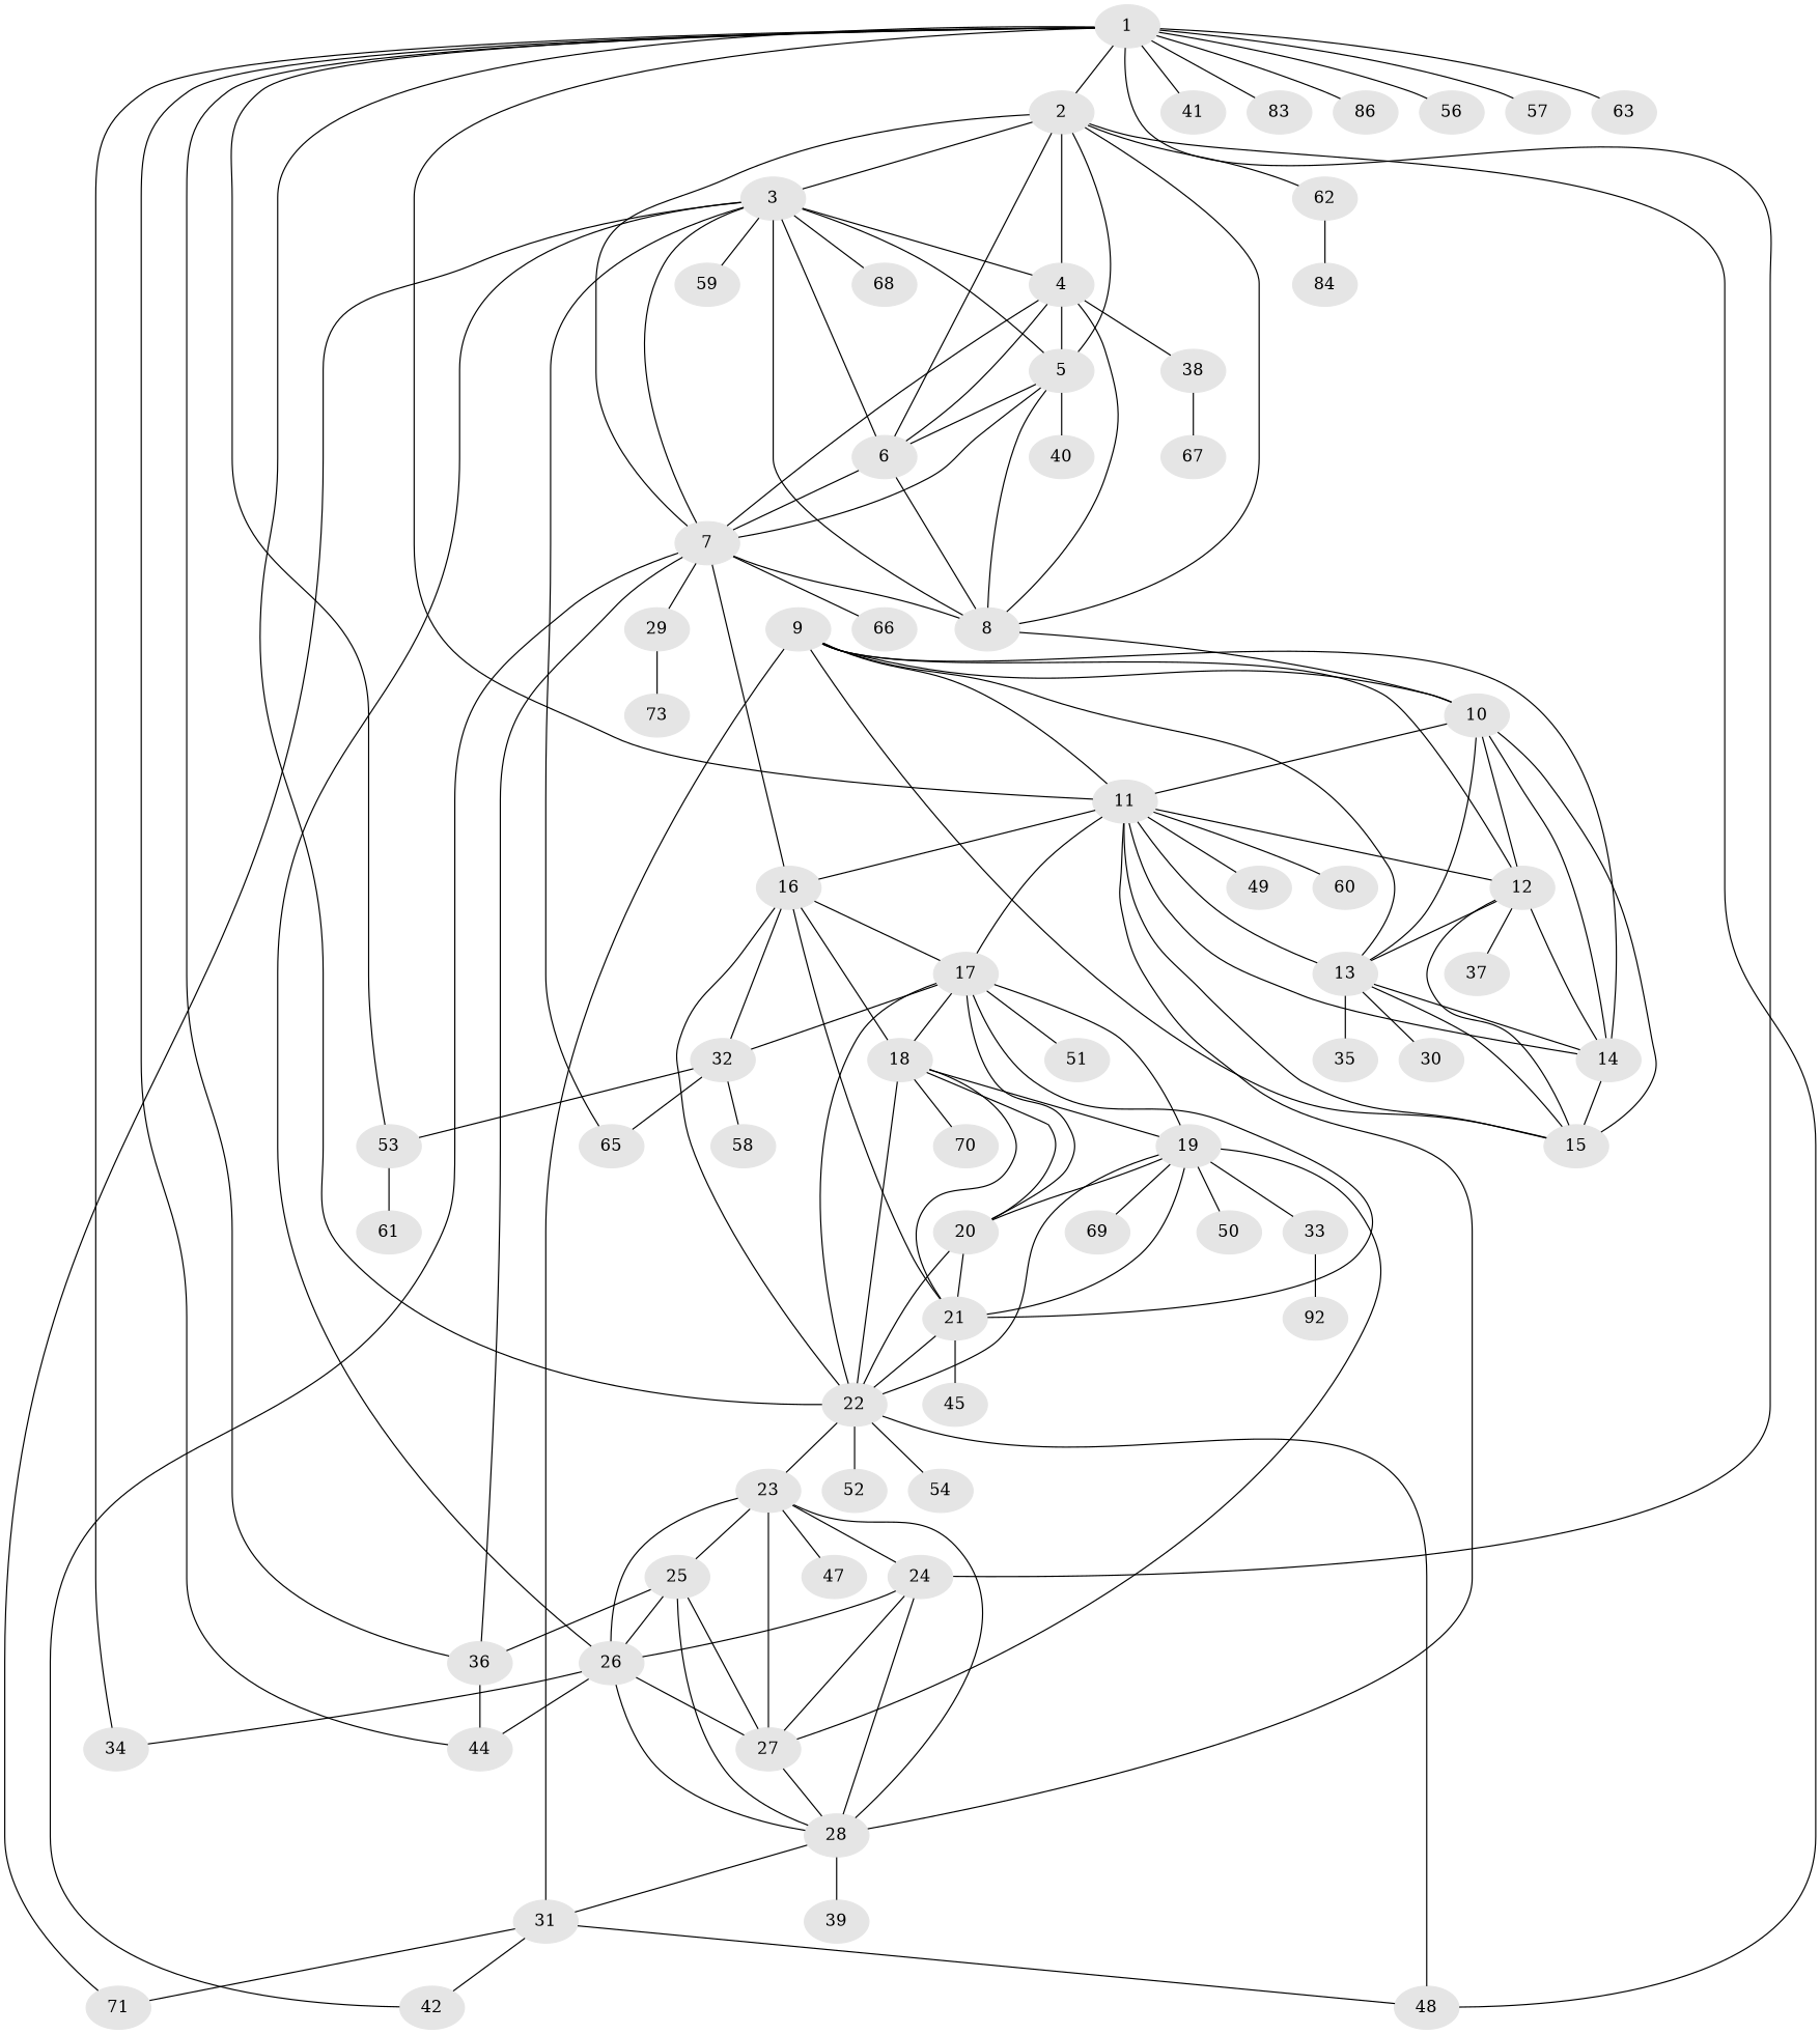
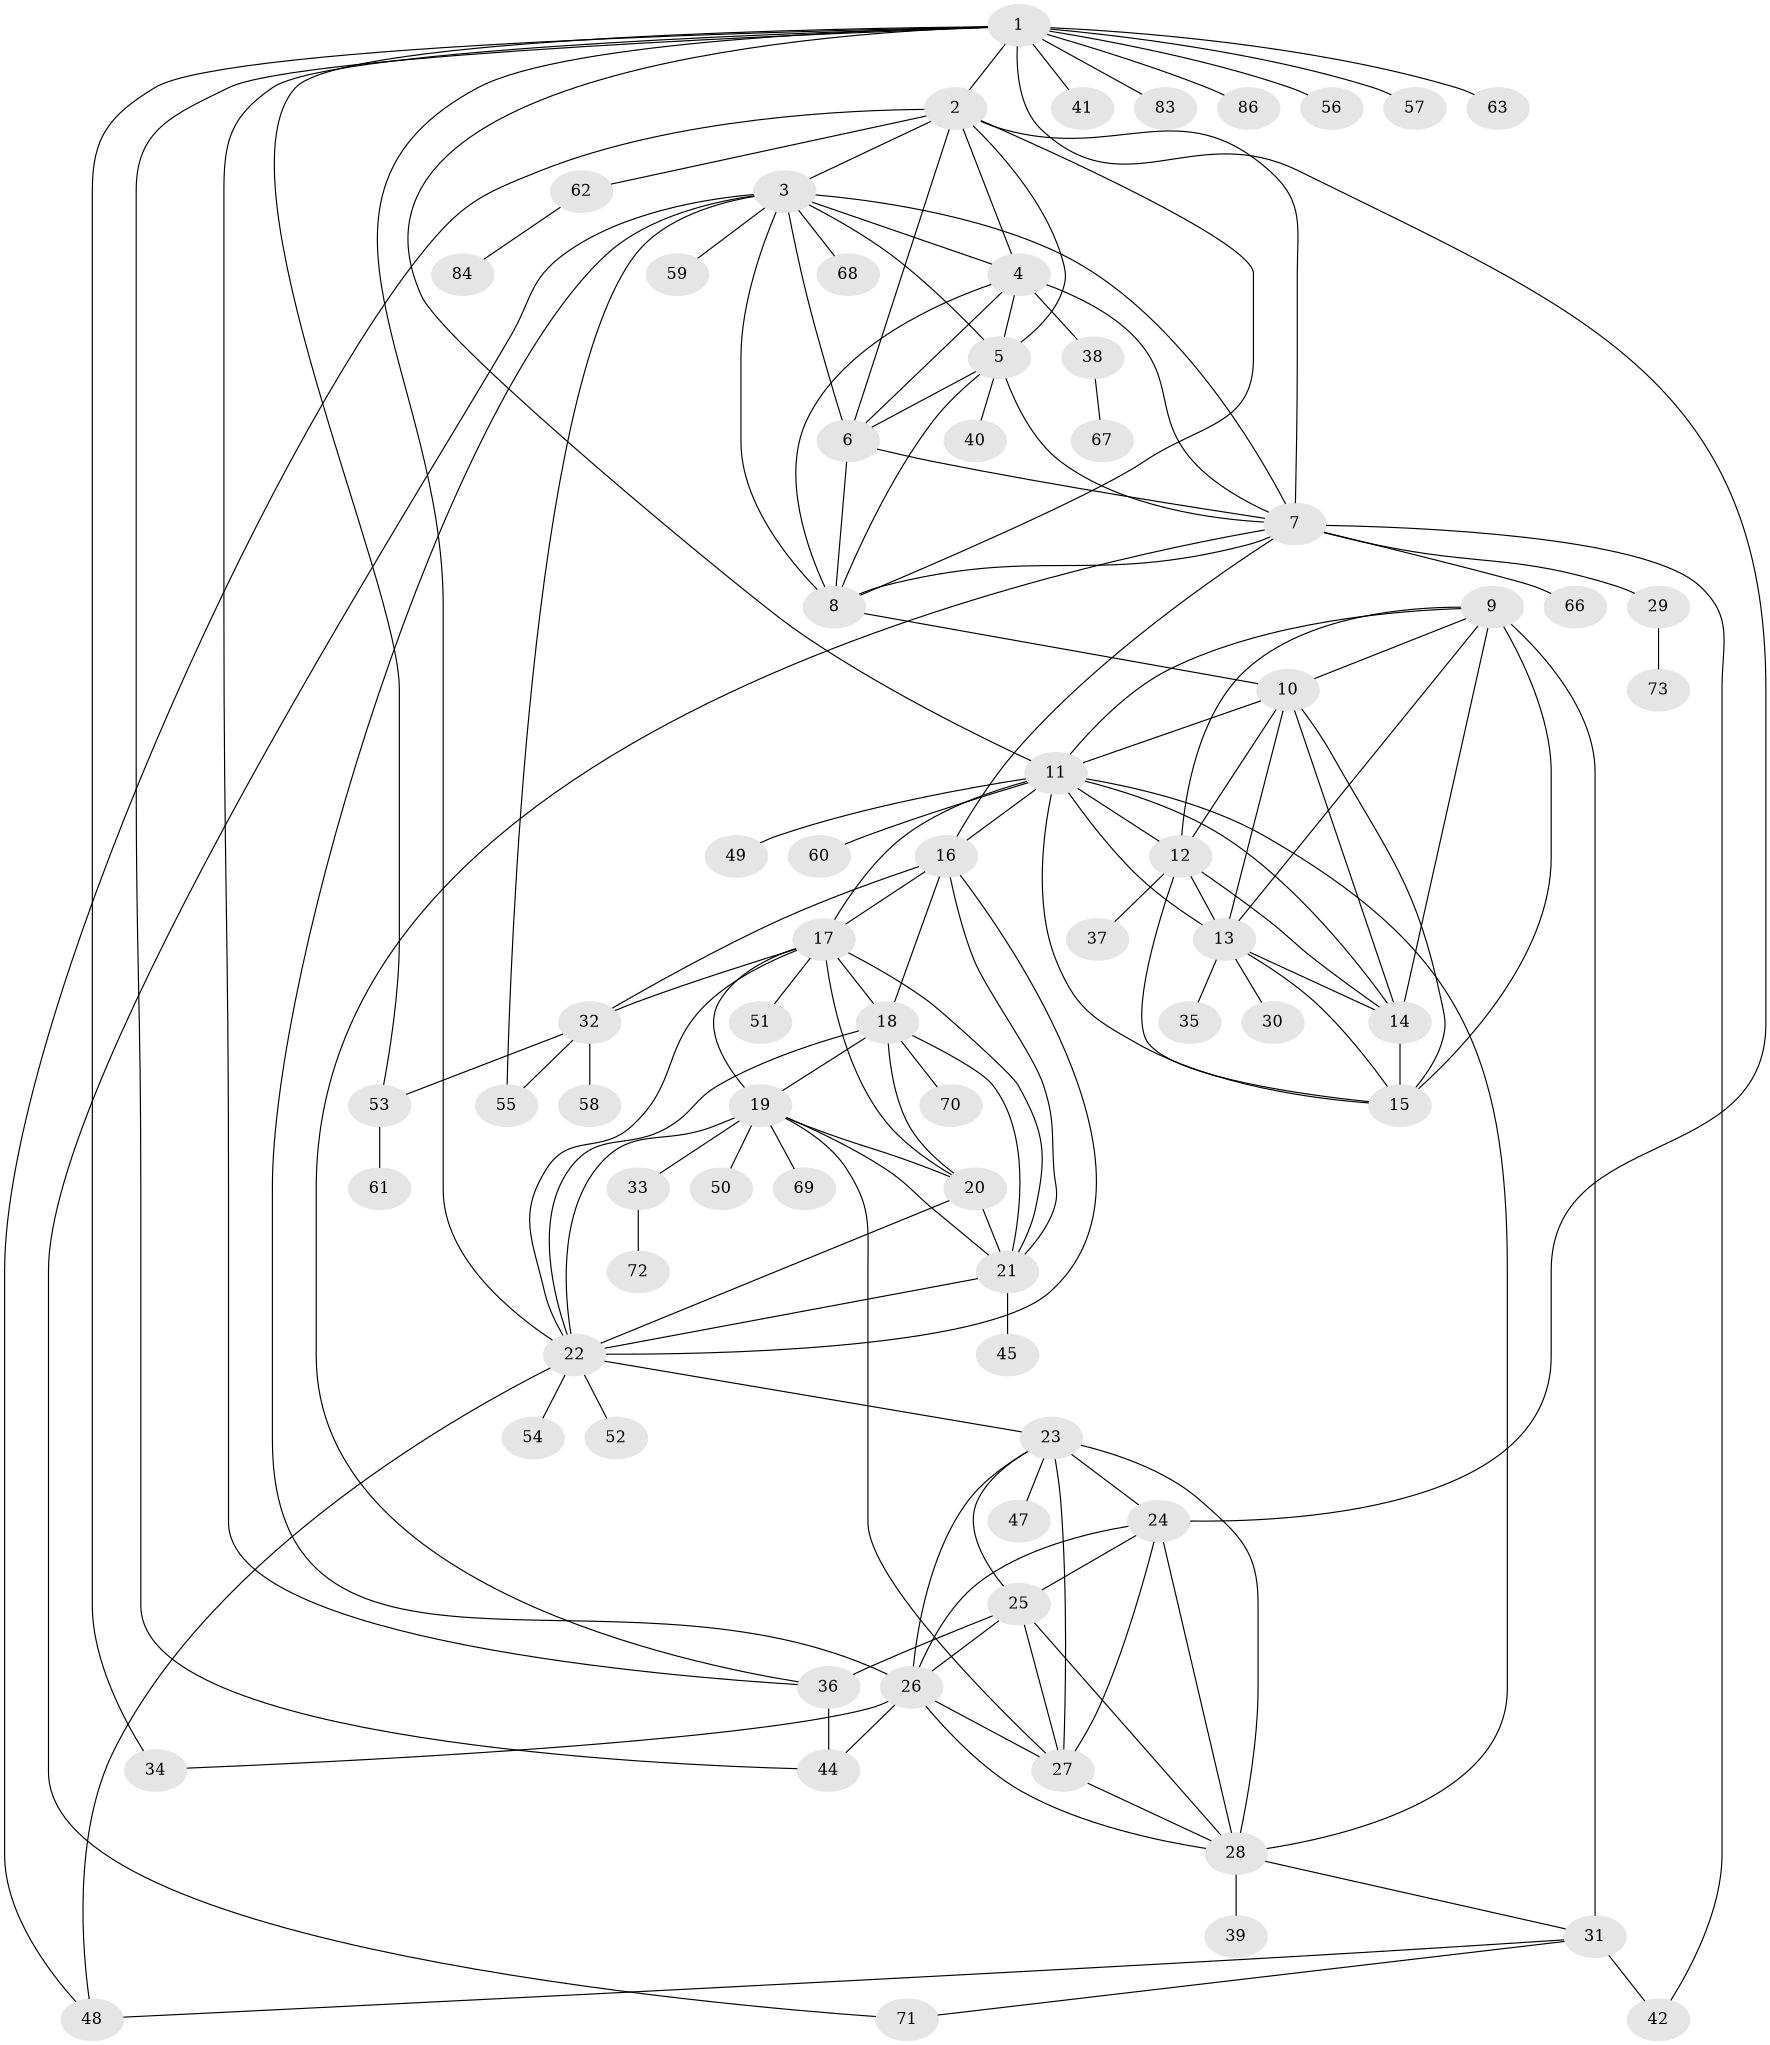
  graph {
    node [color=gray90 style=filled]
    edge [weight=1.0]
    1
    2
    11
    22
    24
    34
    36
    41
    n9 [label=83]
    44
    n11 [label=86]
    53
    56
    57
    63
    3
    4
    5
    6
    7
    8
    48
    62
    16
    12
    13
    14
    15
    17
    28
    49
    60
    23
    52
    54
    26
    27
    25
    61
    59
-   65
+   65 [label=55]
    68
    71
    38
    40
    29
    42
    66
    10
    n50 [label=84]
    67
    18
    21
    32
    73
    9
    31
    37
    30
    35
    19
    20
    51
    39
    70
    33
    50
    69
    45
    58
-   72 [label=92]
+   72
    47
    1 -- 2
    1 -- 11
    1 -- 22
    1 -- 24 [weight=2.0]
    1 -- 34 [weight=4.0]
    1 -- 36
    1 -- 41
    1 -- n9
    1 -- 44
    1 -- n11 [weight=4.0]
    1 -- 53
    1 -- 56
    1 -- 57
    1 -- 63
    2 -- 3
    2 -- 4
    2 -- 5
    2 -- 6
    2 -- 7
    2 -- 8
    2 -- 48
    2 -- 62
    11 -- 16
    11 -- 12
    11 -- 13
    11 -- 14
    11 -- 15
    11 -- 17
    11 -- 28
    11 -- 49
    11 -- 60
    22 -- 48
    22 -- 23
    22 -- 52
    22 -- 54
    24 -- 28
    24 -- 26
    24 -- 27
+   24 -- 25
    36 -- 44
    53 -- 61
    3 -- 4
    3 -- 5
    3 -- 6
    3 -- 7
    3 -- 8
    3 -- 26
    3 -- 59
    3 -- 65
    3 -- 68
    3 -- 71
    4 -- 5
    4 -- 6
    4 -- 7
    4 -- 8
    4 -- 38
    5 -- 6
    5 -- 7
    5 -- 8
    5 -- 40
    6 -- 7
    6 -- 8 [weight=2.0]
    7 -- 36
    7 -- 8
    7 -- 16
    7 -- 29
    7 -- 42
    7 -- 66
    8 -- 10
    62 -- n50
    16 -- 22
    16 -- 17
    16 -- 18
    16 -- 21
    16 -- 32
    12 -- 13
    12 -- 14
    12 -- 15
    12 -- 37
    13 -- 14
    13 -- 15
    13 -- 30 [weight=3.0]
    13 -- 35
    14 -- 15 [weight=3.0]
    17 -- 22
    17 -- 18
    17 -- 21
    17 -- 32
    17 -- 19
    17 -- 20
    17 -- 51
    28 -- 31
    28 -- 39
    23 -- 24 [weight=2.0]
    23 -- 28 [weight=2.0]
    23 -- 26 [weight=2.0]
    23 -- 27 [weight=2.0]
    23 -- 25 [weight=2.0]
    23 -- 47
    26 -- 34
    26 -- 44
    26 -- 28
    26 -- 27
    27 -- 28
    25 -- 36 [weight=4.0]
    25 -- 28
    25 -- 26
    25 -- 27
    38 -- 67
    29 -- 73
    10 -- 11
    10 -- 12
    10 -- 13
    10 -- 14
    10 -- 15
    18 -- 22
    18 -- 21
    18 -- 19
    18 -- 20
    18 -- 70
    21 -- 22
    21 -- 45 [weight=2.0]
    32 -- 53
    32 -- 65
    32 -- 58 [weight=2.0]
    9 -- 11
    9 -- 12
    9 -- 13
    9 -- 14
    9 -- 15
    9 -- 10
    9 -- 31 [weight=5.0]
    31 -- 48
    31 -- 71
    31 -- 42
    19 -- 22
    19 -- 27
    19 -- 21
    19 -- 20
    19 -- 33
    19 -- 50
    19 -- 69
    20 -- 22
    20 -- 21
    33 -- 72
  }
